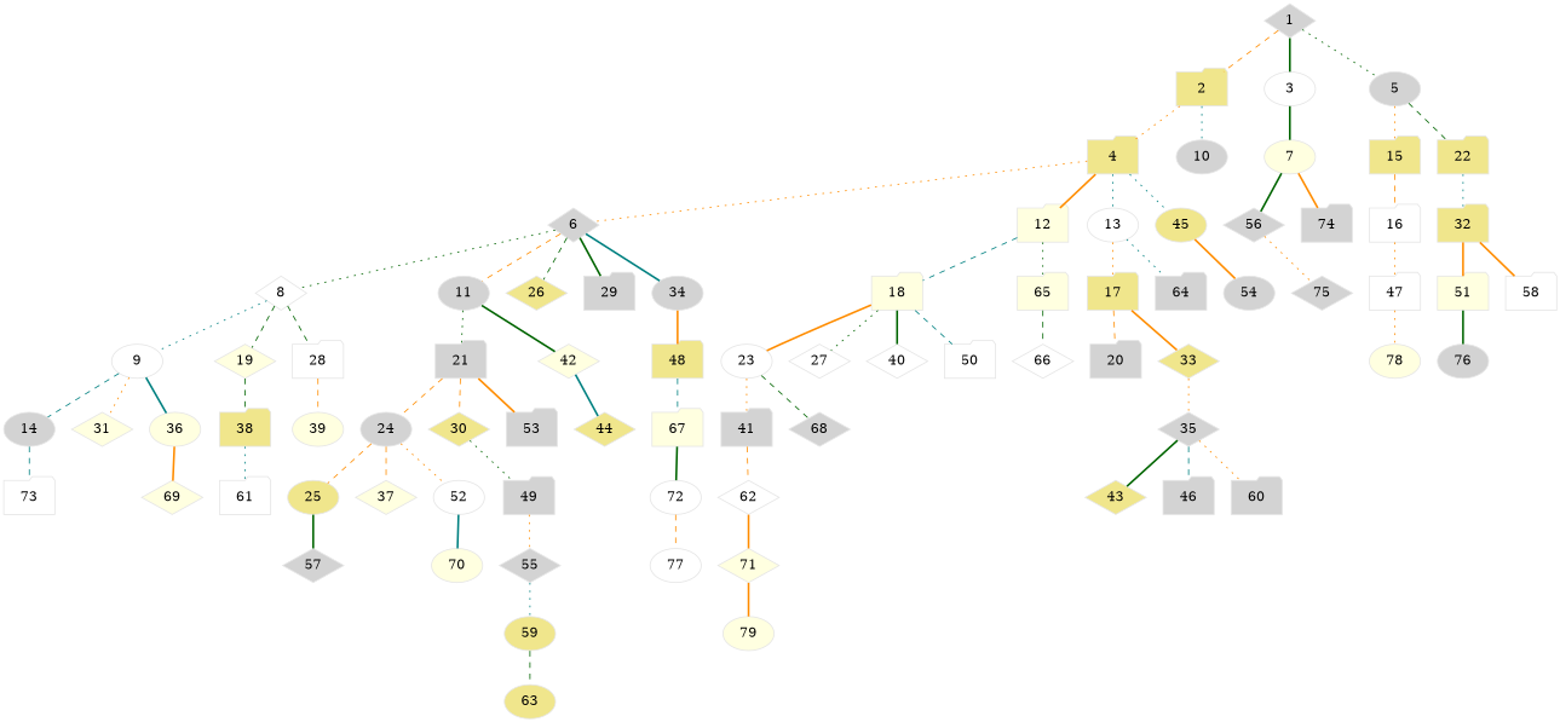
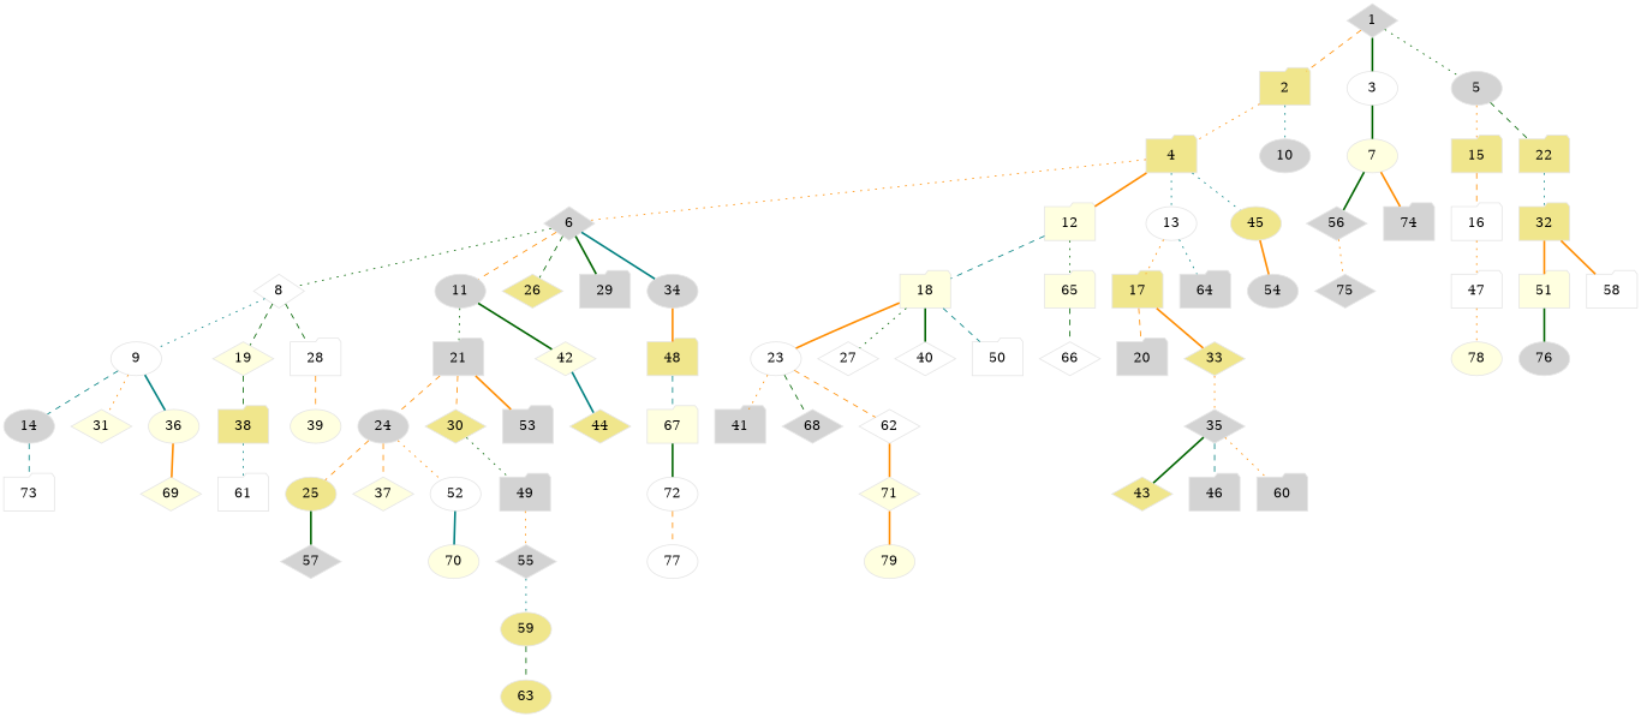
  graph {
    node [color=gray90 fillcolor=lightgrey shape=folder style=filled]
    edge [color=darkorange style=dotted weight=1.0]
    1 [shape=diamond]
    2 [fillcolor=khaki]
    3 [fillcolor=white shape=ellipse]
    5 [shape=ellipse]
    4 [fillcolor=khaki]
    10 [shape=ellipse]
    7 [fillcolor=lightyellow shape=ellipse]
    15 [fillcolor=khaki]
    22 [fillcolor=khaki]
    6 [shape=diamond]
    12 [fillcolor=lightyellow]
    13 [fillcolor=white shape=ellipse]
    45 [fillcolor=khaki shape=ellipse]
    56 [shape=diamond]
    74
    8 [fillcolor=white shape=diamond]
    11 [shape=ellipse]
    26 [fillcolor=khaki shape=diamond]
    29
    34 [shape=ellipse]
    18 [fillcolor=lightyellow]
    65 [fillcolor=lightyellow]
    17 [fillcolor=khaki]
    64
    54 [shape=ellipse]
    16 [fillcolor=white]
    32 [fillcolor=khaki]
    9 [fillcolor=white shape=ellipse]
    19 [fillcolor=lightyellow shape=diamond]
    28 [fillcolor=white]
    21
    42 [fillcolor=lightyellow shape=diamond]
    48 [fillcolor=khaki]
    75 [shape=diamond]
    14 [shape=ellipse]
    31 [fillcolor=lightyellow shape=diamond]
    36 [fillcolor=lightyellow shape=ellipse]
    38 [fillcolor=khaki]
    39 [fillcolor=lightyellow shape=ellipse]
    73 [fillcolor=white]
    69 [fillcolor=lightyellow shape=diamond]
    24 [shape=ellipse]
    30 [fillcolor=khaki shape=diamond]
    53
    44 [fillcolor=khaki shape=diamond]
    23 [fillcolor=white shape=ellipse]
    27 [fillcolor=white shape=diamond]
    40 [fillcolor=white shape=diamond]
    50 [fillcolor=white]
    66 [fillcolor=white shape=diamond]
    20
    33 [fillcolor=khaki shape=diamond]
    47 [fillcolor=white]
    78 [fillcolor=lightyellow shape=ellipse]
    35 [shape=diamond]
    41
    68 [shape=diamond]
    61 [fillcolor=white]
    25 [fillcolor=khaki shape=ellipse]
    37 [fillcolor=lightyellow shape=diamond]
    52 [fillcolor=white shape=ellipse]
    49
    51 [fillcolor=lightyellow]
    58 [fillcolor=white]
    62 [fillcolor=white shape=diamond]
    57 [shape=diamond]
    70 [fillcolor=lightyellow shape=ellipse]
    55 [shape=diamond]
    76 [shape=ellipse]
    43 [fillcolor=khaki shape=diamond]
    46
    60
    67 [fillcolor=lightyellow]
    71 [fillcolor=lightyellow shape=diamond]
    72 [fillcolor=white shape=ellipse]
    59 [fillcolor=khaki shape=ellipse]
    63 [fillcolor=khaki shape=ellipse]
    79 [fillcolor=lightyellow shape=ellipse]
    77 [fillcolor=white shape=ellipse]
    1 -- 2 [style=dashed]
    1 -- 3 [color=darkgreen style=bold]
    1 -- 5 [color=darkgreen]
    2 -- 4
    2 -- 10 [color=teal]
    3 -- 7 [color=darkgreen style=bold]
    5 -- 15
    5 -- 22 [color=darkgreen style=dashed]
    4 -- 6
    4 -- 12 [style=bold]
    4 -- 13 [color=teal]
    4 -- 45 [color=teal]
    7 -- 56 [color=darkgreen style=bold]
    7 -- 74 [style=bold]
    15 -- 16 [style=dashed]
    22 -- 32 [color=teal]
    6 -- 8 [color=darkgreen]
    6 -- 11 [style=dashed]
    6 -- 26 [color=darkgreen style=dashed]
    6 -- 29 [color=darkgreen style=bold]
    6 -- 34 [color=teal style=bold]
    12 -- 18 [color=teal style=dashed]
    12 -- 65 [color=darkgreen]
    13 -- 17
    13 -- 64 [color=teal]
    45 -- 54 [style=bold]
    56 -- 75
    8 -- 9 [color=teal]
    8 -- 19 [color=darkgreen style=dashed]
    8 -- 28 [color=darkgreen style=dashed]
    11 -- 21 [color=darkgreen]
    11 -- 42 [color=darkgreen style=bold]
    34 -- 48 [style=bold]
    18 -- 23 [style=bold]
    18 -- 27 [color=darkgreen]
    18 -- 40 [color=darkgreen style=bold]
    18 -- 50 [color=teal style=dashed]
    65 -- 66 [color=darkgreen style=dashed]
    17 -- 20 [style=dashed]
    17 -- 33 [style=bold]
    16 -- 47
    32 -- 51 [style=bold]
    32 -- 58 [style=bold]
    9 -- 14 [color=teal style=dashed]
    9 -- 31
    9 -- 36 [color=teal style=bold]
    19 -- 38 [color=darkgreen style=dashed]
    28 -- 39 [style=dashed]
    21 -- 24 [style=dashed]
    21 -- 30 [style=dashed]
    21 -- 53 [style=bold]
    42 -- 44 [color=teal style=bold]
    48 -- 67 [color=teal style=dashed]
    14 -- 73 [color=teal style=dashed]
    36 -- 69 [style=bold]
    38 -- 61 [color=teal]
    24 -- 25 [style=dashed]
    24 -- 37 [style=dashed]
    24 -- 52
    30 -- 49 [color=darkgreen]
    23 -- 41
    23 -- 68 [color=darkgreen style=dashed]
    33 -- 35
    47 -- 78
    35 -- 43 [color=darkgreen style=bold]
    35 -- 46 [color=teal style=dashed]
    35 -- 60
-   41 -- 62 [style=dashed]
+   23 -- 62 [style=dashed]
    25 -- 57 [color=darkgreen style=bold]
    52 -- 70 [color=teal style=bold]
    49 -- 55
    51 -- 76 [color=darkgreen style=bold]
    62 -- 71 [style=bold]
    55 -- 59 [color=teal]
    67 -- 72 [color=darkgreen style=bold]
    71 -- 79 [style=bold]
    72 -- 77 [style=dashed]
    59 -- 63 [color=darkgreen style=dashed]
  }
